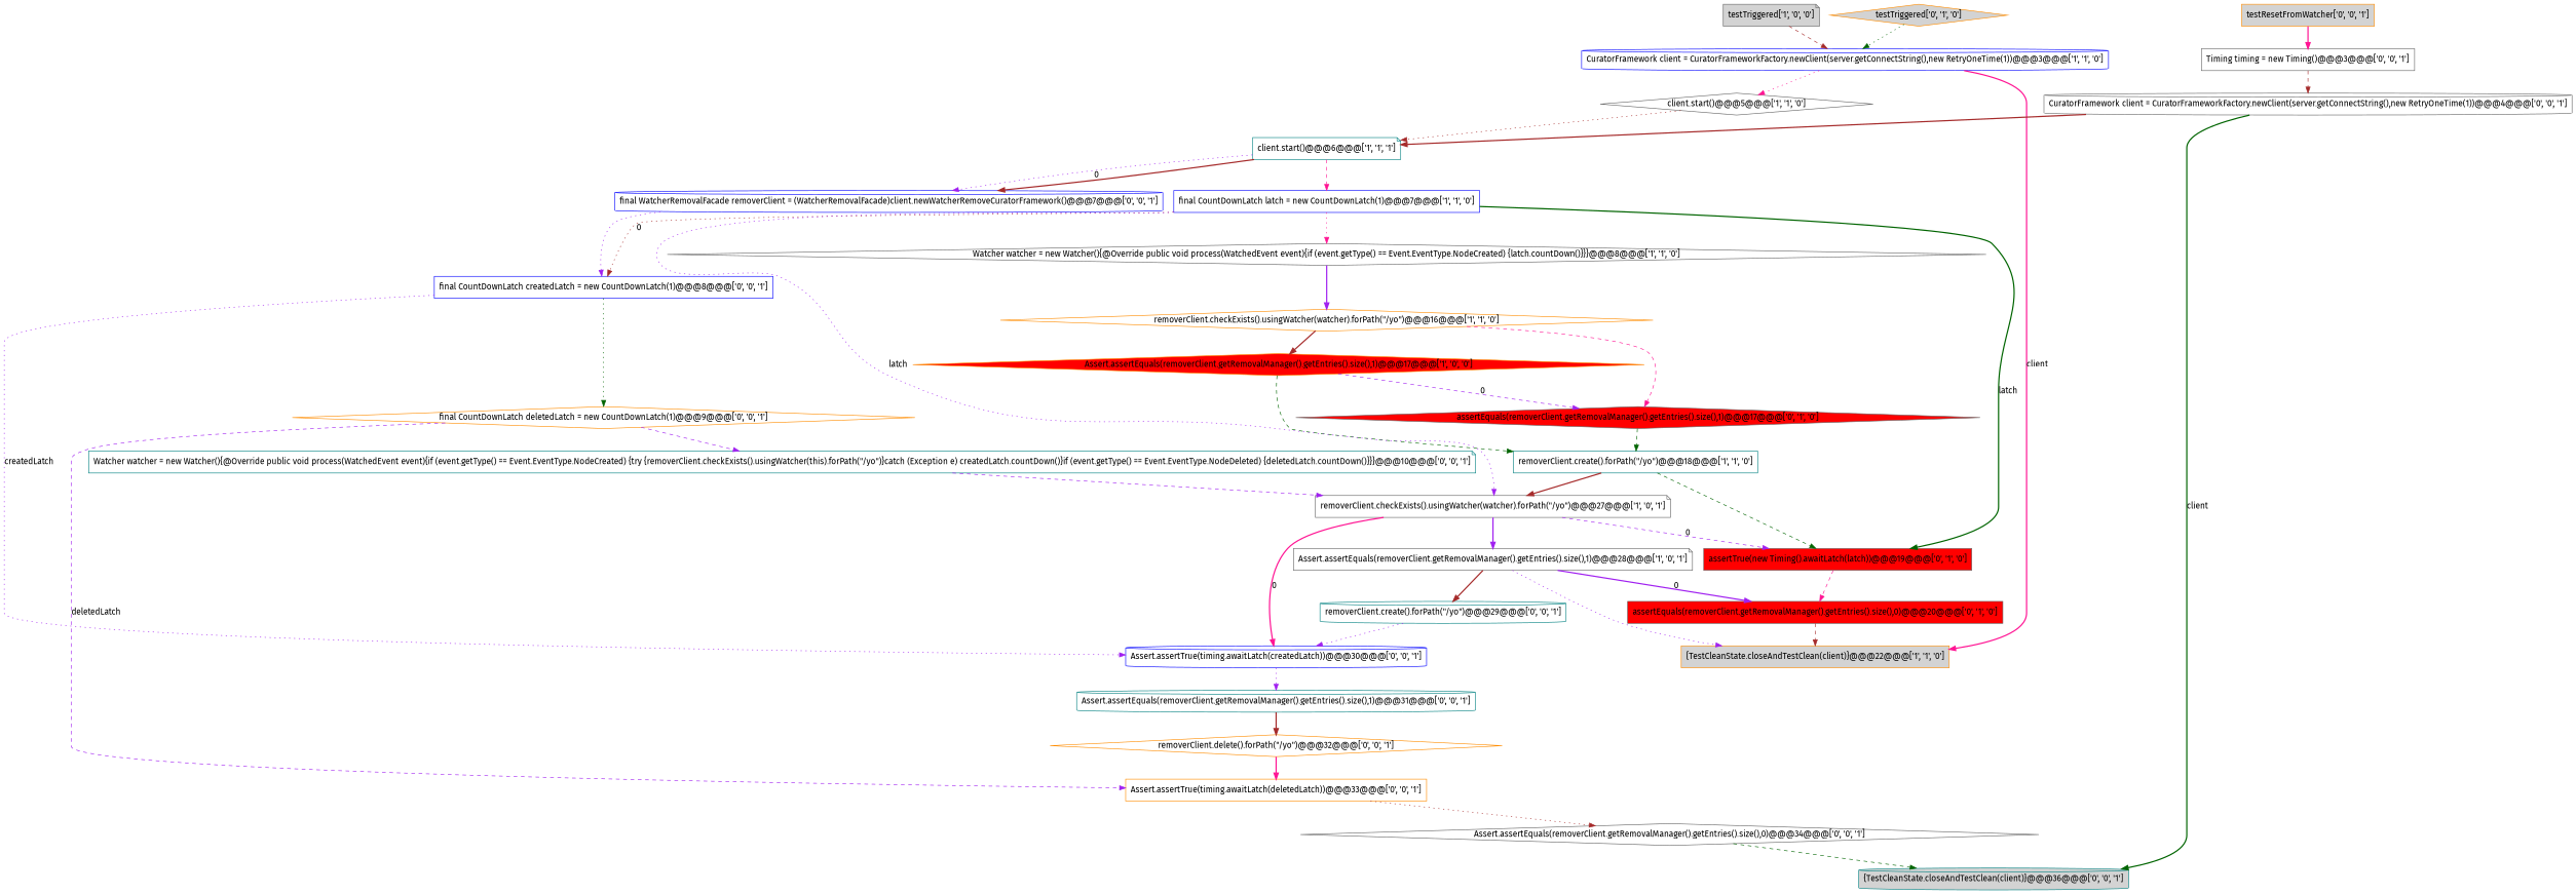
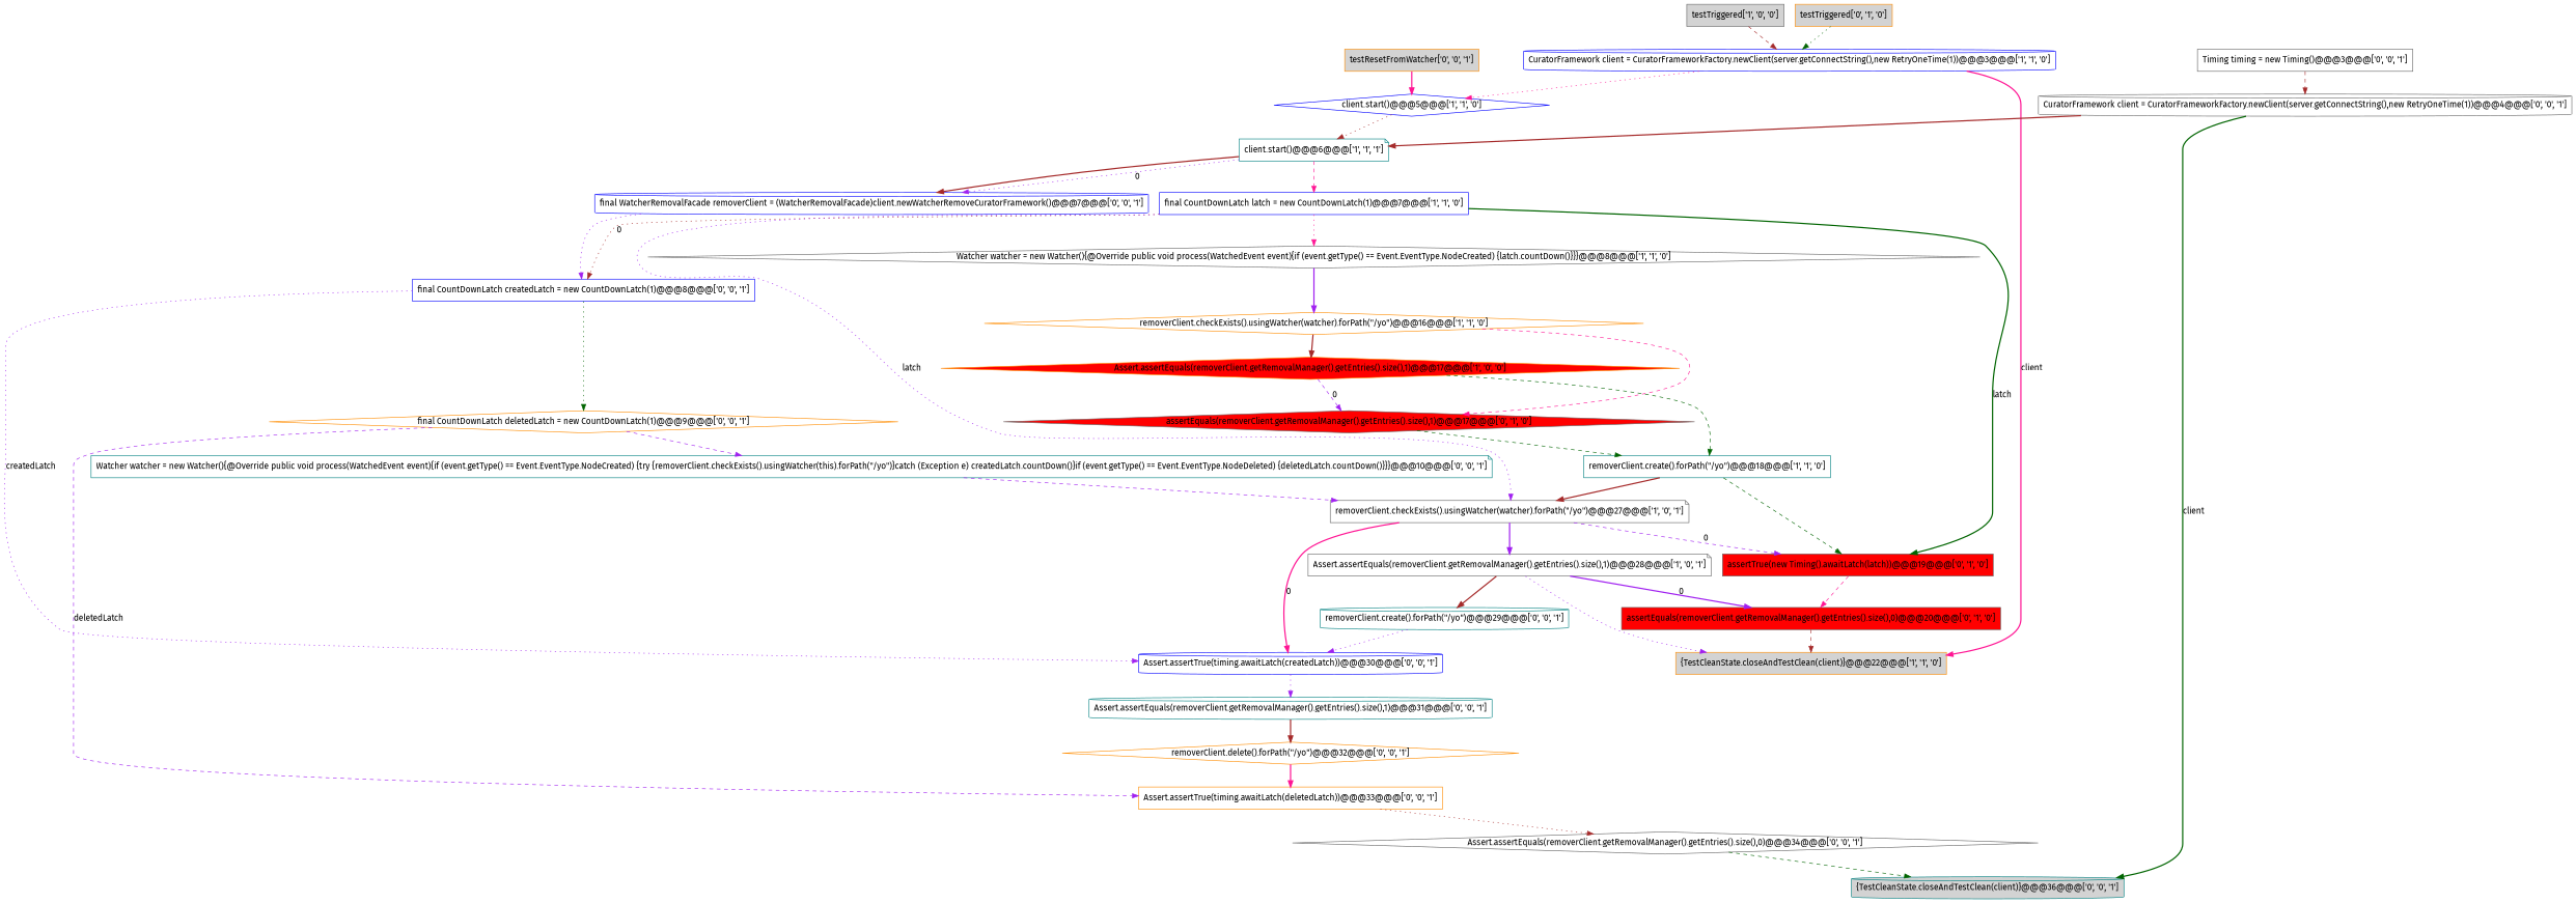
  digraph {
    fontname="Fira Sans"
    node [color=gray40 fillcolor=white fontname="Fira Sans" shape=box style=filled]
    edge [color=purple fontname="Fira Sans" style=bold]
    n1 [color=darkorange label="removerClient.checkExists().usingWatcher(watcher).forPath(\"/yo\")@@@16@@@['1', '1', '0']" shape=diamond]
    n2 [color=darkorange fillcolor=red label="Assert.assertEquals(removerClient.getRemovalManager().getEntries().size(),1)@@@17@@@['1', '0', '0']" shape=diamond]
    n3 [fillcolor=red label="assertEquals(removerClient.getRemovalManager().getEntries().size(),1)@@@17@@@['0', '1', '0']" shape=diamond]
    n4 [color=teal label="removerClient.create().forPath(\"/yo\")@@@18@@@['1', '1', '0']"]
    n5 [color=teal label="Assert.assertEquals(removerClient.getRemovalManager().getEntries().size(),1)@@@31@@@['0', '0', '1']" shape=cylinder]
    n6 [color=darkorange label="removerClient.delete().forPath(\"/yo\")@@@32@@@['0', '0', '1']" shape=diamond]
    n7 [color=darkorange label="Assert.assertTrue(timing.awaitLatch(deletedLatch))@@@33@@@['0', '0', '1']"]
-   n8 [fillcolor=lightgray label="testTriggered['1', '0', '0']" shape=note]
+   n8 [fillcolor=lightgray label="testTriggered['1', '0', '0']"]
    n9 [color=blue label="CuratorFramework client = CuratorFrameworkFactory.newClient(server.getConnectString(),new RetryOneTime(1))@@@3@@@['1', '1', '0']" shape=cylinder]
-   n10 [label="client.start()@@@5@@@['1', '1', '0']" shape=diamond]
+   n10 [color=blue label="client.start()@@@5@@@['1', '1', '0']" shape=diamond]
    n11 [color=darkorange fillcolor=lightgray label="{TestCleanState.closeAndTestClean(client)}@@@22@@@['1', '1', '0']"]
    n12 [color=blue label="final WatcherRemovalFacade removerClient = (WatcherRemovalFacade)client.newWatcherRemoveCuratorFramework()@@@7@@@['0', '0', '1']" shape=cylinder]
    n13 [color=blue label="final CountDownLatch createdLatch = new CountDownLatch(1)@@@8@@@['0', '0', '1']"]
    n14 [color=blue label="Assert.assertTrue(timing.awaitLatch(createdLatch))@@@30@@@['0', '0', '1']" shape=cylinder]
    n15 [color=darkorange label="final CountDownLatch deletedLatch = new CountDownLatch(1)@@@9@@@['0', '0', '1']" shape=diamond]
    n16 [color=teal fillcolor=lightgray label="{TestCleanState.closeAndTestClean(client)}@@@36@@@['0', '0', '1']" shape=cylinder]
    n17 [fillcolor=red label="assertTrue(new Timing().awaitLatch(latch))@@@19@@@['0', '1', '0']"]
    n18 [label="removerClient.checkExists().usingWatcher(watcher).forPath(\"/yo\")@@@27@@@['1', '0', '1']" shape=note]
    n19 [color=teal label="client.start()@@@6@@@['1', '1', '1']" shape=note]
    n20 [color=blue label="final CountDownLatch latch = new CountDownLatch(1)@@@7@@@['1', '1', '0']"]
    n21 [fillcolor=red label="assertEquals(removerClient.getRemovalManager().getEntries().size(),0)@@@20@@@['0', '1', '0']"]
    n22 [label="Watcher watcher = new Watcher(){@Override public void process(WatchedEvent event){if (event.getType() == Event.EventType.NodeCreated) {latch.countDown()}}}@@@8@@@['1', '1', '0']" shape=diamond]
    n23 [color=teal label="Watcher watcher = new Watcher(){@Override public void process(WatchedEvent event){if (event.getType() == Event.EventType.NodeCreated) {try {removerClient.checkExists().usingWatcher(this).forPath(\"/yo\")}catch (Exception e) createdLatch.countDown()}if (event.getType() == Event.EventType.NodeDeleted) {deletedLatch.countDown()}}}@@@10@@@['0', '0', '1']" shape=note]
-   n24 [color=darkorange fillcolor=lightgray label="testTriggered['0', '1', '0']" shape=diamond]
+   n24 [color=darkorange fillcolor=lightgray label="testTriggered['0', '1', '0']"]
    n25 [label="Assert.assertEquals(removerClient.getRemovalManager().getEntries().size(),1)@@@28@@@['1', '0', '1']" shape=note]
    n26 [label="CuratorFramework client = CuratorFrameworkFactory.newClient(server.getConnectString(),new RetryOneTime(1))@@@4@@@['0', '0', '1']" shape=cylinder]
    n27 [label="Assert.assertEquals(removerClient.getRemovalManager().getEntries().size(),0)@@@34@@@['0', '0', '1']" shape=diamond]
    n28 [color=teal label="removerClient.create().forPath(\"/yo\")@@@29@@@['0', '0', '1']" shape=cylinder]
    n29 [color=darkorange fillcolor=lightgray label="testResetFromWatcher['0', '0', '1']"]
    n30 [label="Timing timing = new Timing()@@@3@@@['0', '0', '1']"]
    n1 -> n2 [color=brown]
    n1 -> n3 [color=deeppink style=dashed]
    n2 -> n3 [label=0 style=dashed]
    n2 -> n4 [color=darkgreen style=dashed]
    n3 -> n4 [color=darkgreen style=dashed]
    n4 -> n17 [color=darkgreen style=dashed]
    n4 -> n18 [color=brown]
    n5 -> n6 [color=brown]
    n6 -> n7 [color=deeppink]
    n7 -> n27 [color=brown style=dotted]
    n8 -> n9 [color=brown style=dashed]
    n9 -> n10 [color=deeppink style=dotted]
    n9 -> n11 [color=deeppink label=client]
    n10 -> n19 [color=brown style=dotted]
    n12 -> n13 [style=dotted]
    n13 -> n14 [label=createdLatch style=dotted]
    n13 -> n15 [color=darkgreen style=dotted]
    n14 -> n5 [style=dotted]
    n15 -> n7 [label=deletedLatch style=dashed]
    n15 -> n23 [style=dashed]
    n17 -> n21 [color=deeppink style=dashed]
    n18 -> n14 [color=deeppink label=0]
    n18 -> n17 [label=0 style=dashed]
    n18 -> n25
    n19 -> n12 [color=brown]
    n19 -> n12 [label=0 style=dotted]
    n19 -> n20 [color=deeppink style=dashed]
    n20 -> n13 [color=brown label=0 style=dotted]
    n20 -> n17 [color=darkgreen label=latch]
    n20 -> n18 [label=latch style=dotted]
    n20 -> n22 [color=deeppink style=dotted]
    n21 -> n11 [color=brown style=dashed]
    n22 -> n1
    n23 -> n18 [style=dashed]
    n24 -> n9 [color=darkgreen style=dotted]
    n25 -> n11 [style=dotted]
    n25 -> n21 [label=0]
    n25 -> n28 [color=brown]
    n26 -> n16 [color=darkgreen label=client]
    n26 -> n19 [color=brown]
    n27 -> n16 [color=darkgreen style=dashed]
    n28 -> n14 [style=dotted]
-   n29 -> n30 [color=deeppink]
+   n29 -> n10 [color=deeppink]
    n30 -> n26 [color=brown style=dashed]
  }
